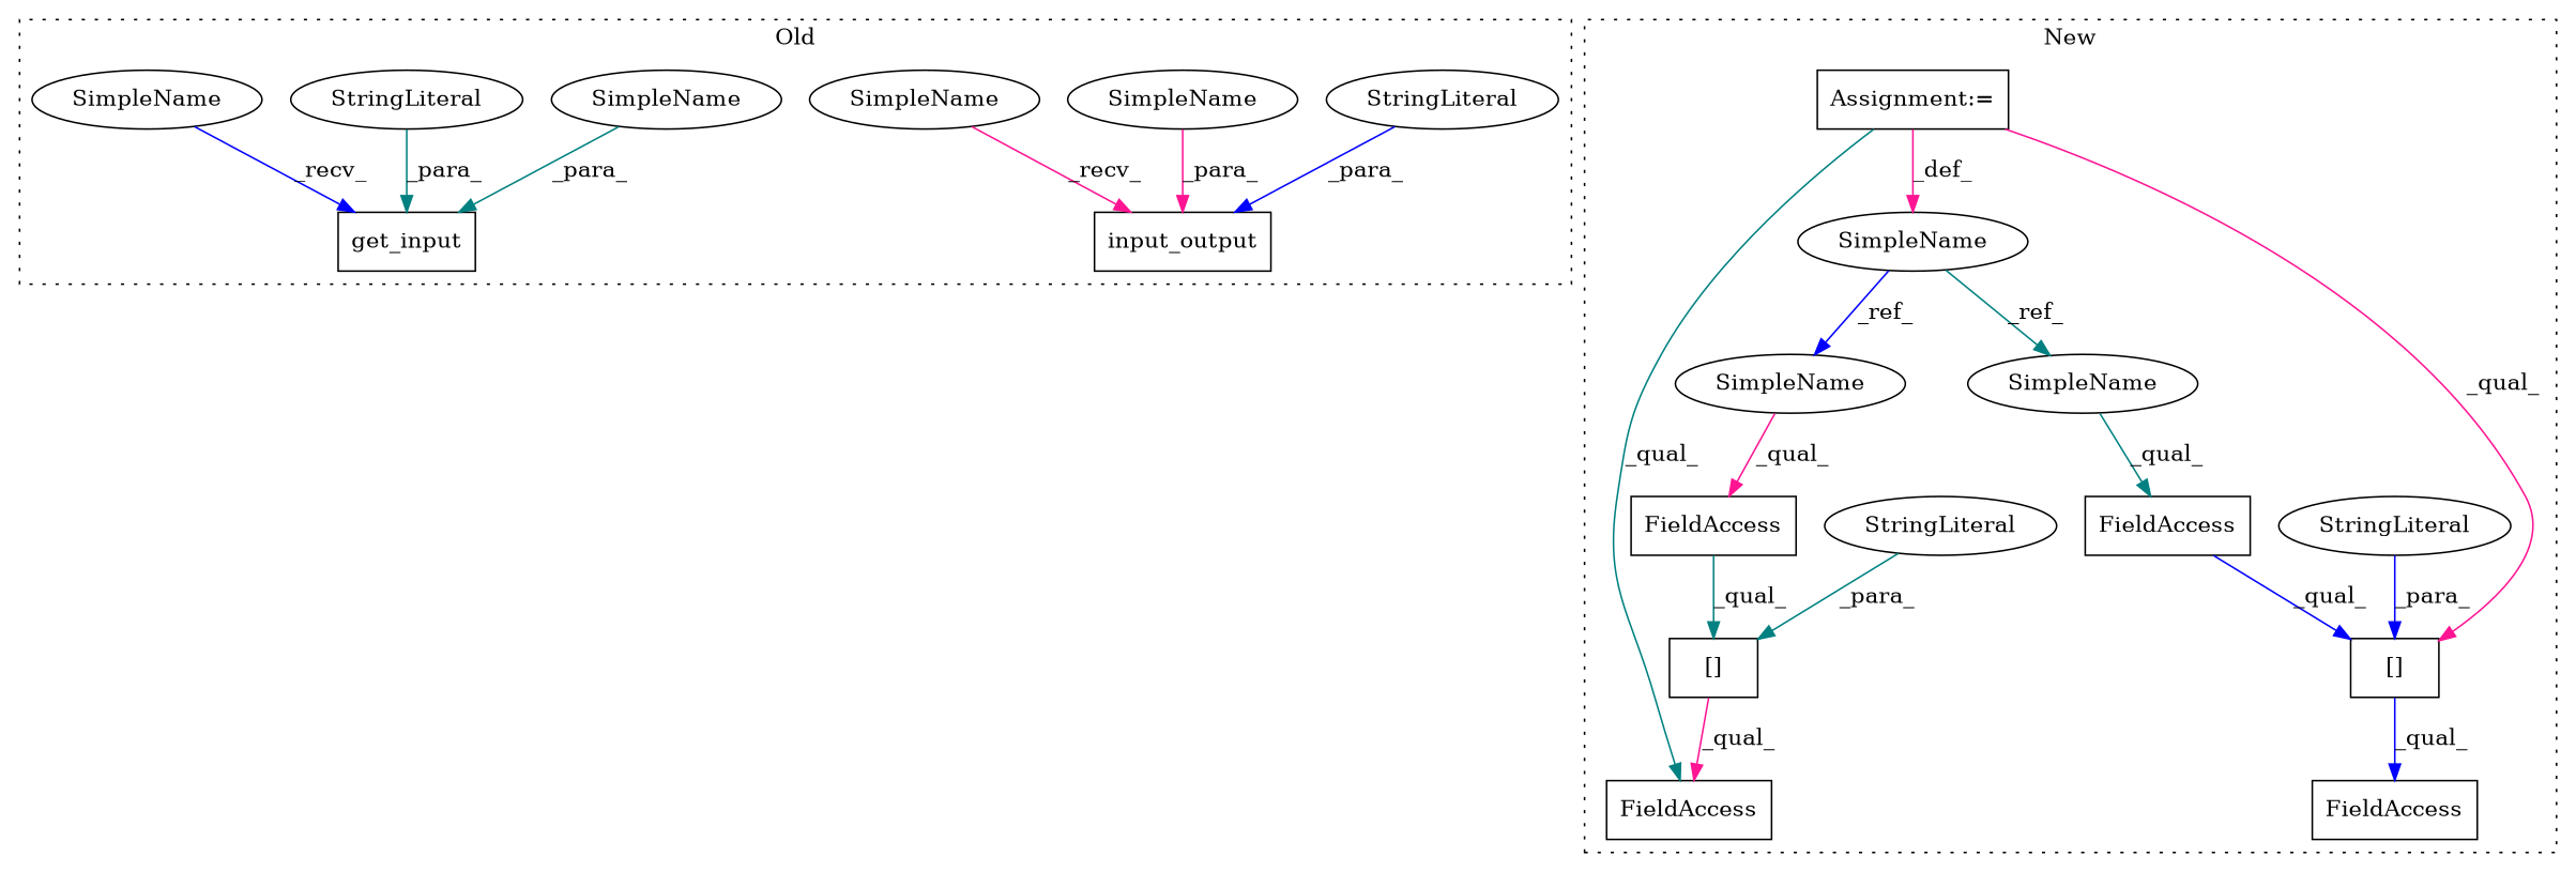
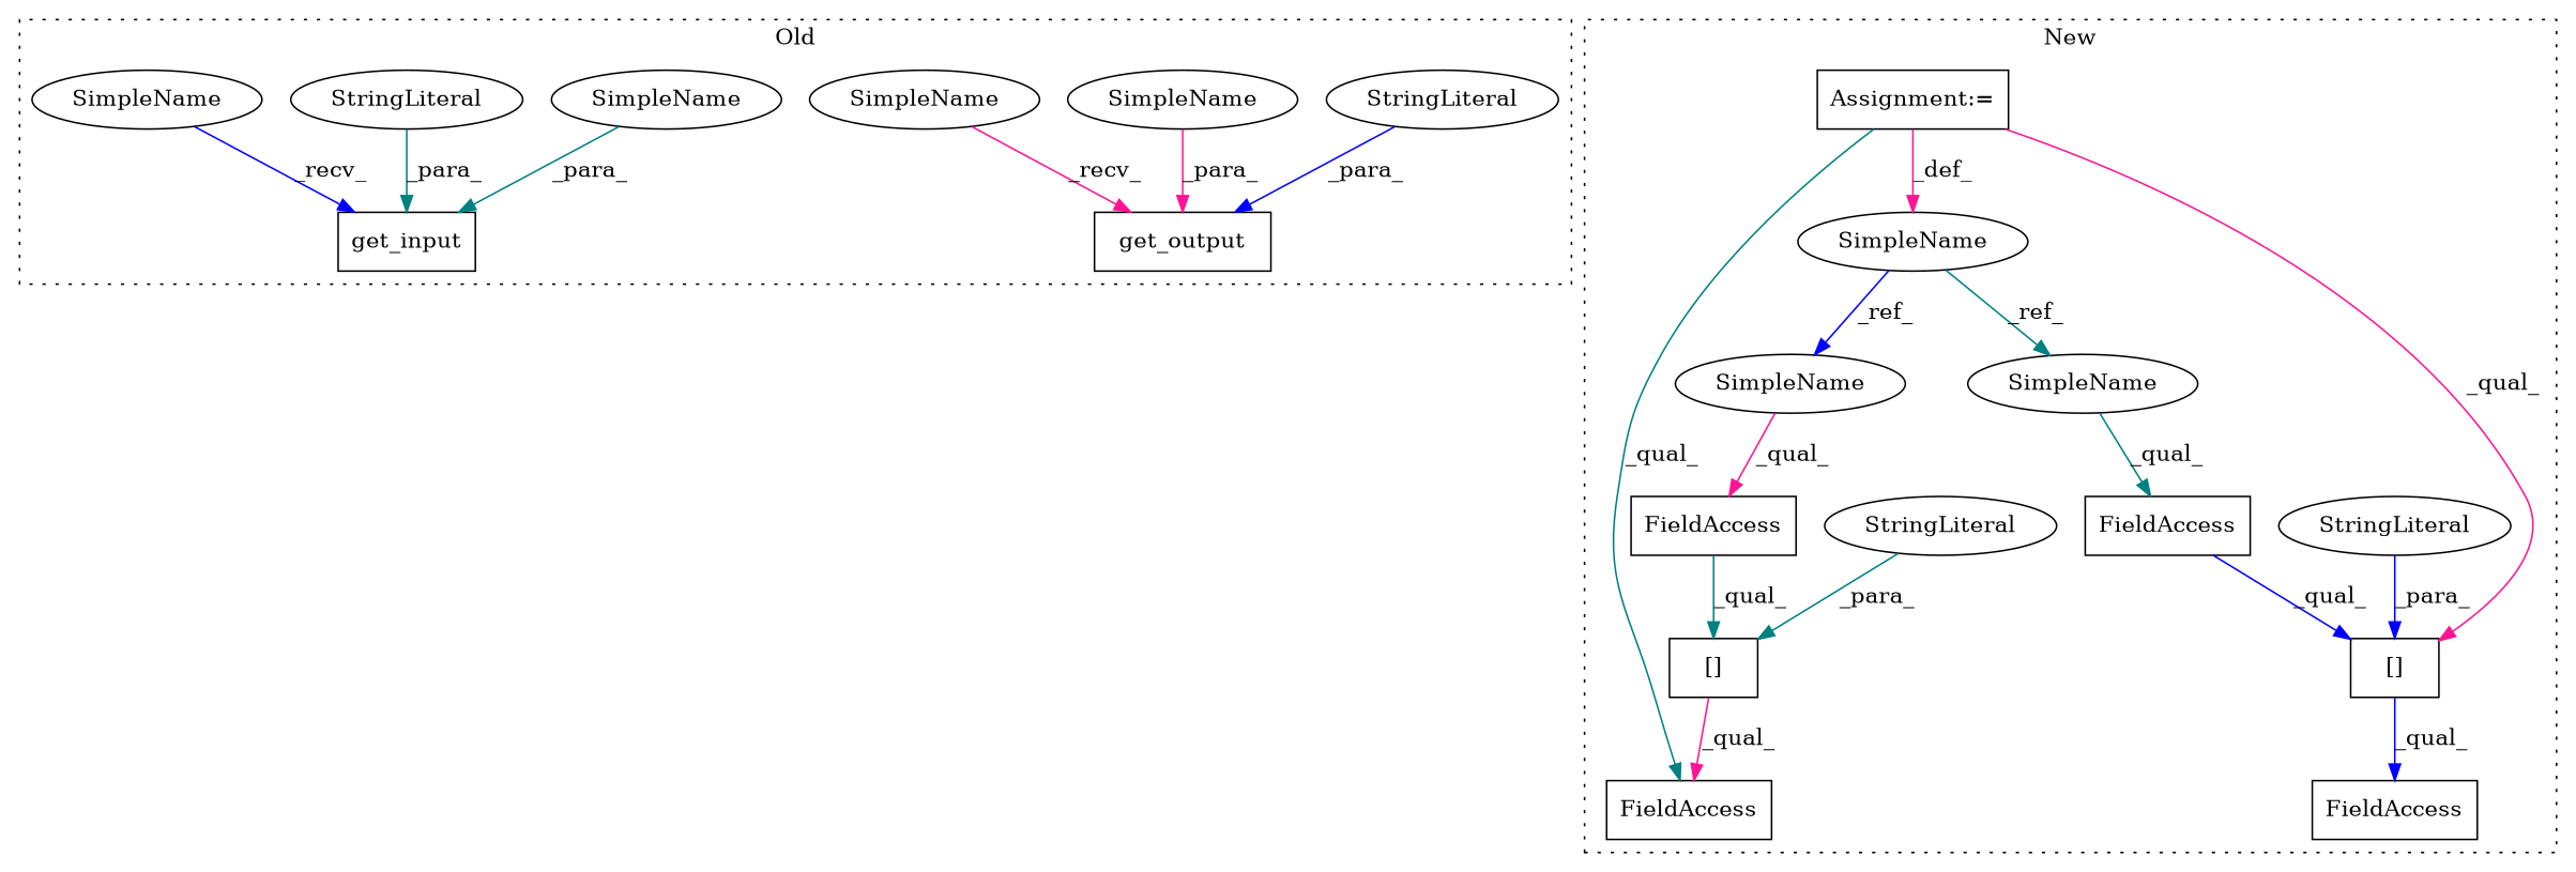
  digraph {
    node [a=42 l=2 s=1980 shape=ellipse]
    edge [color=teal]
-   n1 [a=32 l="11,1" label=input_output s="1979,1996" shape=box]
+   n1 [a=32 l="11,1" label=get_output s="1979,1996" shape=box]
    n2 [a=32 l="10,1" label=get_input s="1883,1899" shape=box]
    n3 [a=45 l=3 label=StringLiteral s=1993]
    n4 [a=45 l=3 label=StringLiteral s=1896]
    n5 [label=SimpleName s=1990]
    n6 [label=SimpleName s=1893]
    n7 [l=4 label=SimpleName s=1878]
    n8 [l=4 label=SimpleName s=1974]
    n9 [a=2 l="11,1" label="[]" s="1980,1994" shape=box]
    n10 [a=22 l=10 label=FieldAccess shape=box]
    n11 [label=SimpleName s=1714]
    n12 [a=22 l=9 label=FieldAccess s=1935 shape=box]
    n13 [a=2 l="10,1" label="[]" s="1935,1948" shape=box]
    n14 [a=22 l=19 label=FieldAccess s=1935 shape=box]
    n15 [a=22 l=20 label=FieldAccess shape=box]
    n16 [a=7 label="Assignment:=" s=1714 shape=box]
    n17 [a=45 l=3 label=StringLiteral s=1945]
    n18 [a=45 l=3 label=StringLiteral s=1991]
    n19 [label=SimpleName]
    n20 [label=SimpleName s=1935]
    subgraph cluster_1 {
      label=Old
      style=dotted
      n1
      n2
      n3
      n4
      n5
      n6
      n7
      n8
    }
    subgraph cluster_2 {
      label=New
      style=dotted
      n9
      n10
      n11
      n12
      n13
      n14
      n15
      n16
      n17
      n18
      n19
      n20
    }
    n3 -> n1 [label=_para_ color=blue]
    n4 -> n2 [label=_para_]
    n5 -> n1 [label=_para_ color=deeppink]
    n6 -> n2 [label=_para_]
    n7 -> n2 [label=_recv_ color=blue]
    n8 -> n1 [label=_recv_ color=deeppink]
    n9 -> n15 [label=_qual_ color=deeppink]
    n10 -> n9 [label=_qual_]
    n11 -> n19 [label=_ref_ color=blue]
    n11 -> n20 [label=_ref_]
    n12 -> n13 [label=_qual_ color=blue]
    n13 -> n14 [label=_qual_ color=blue]
    n16 -> n11 [label=_def_ color=deeppink]
    n16 -> n13 [label=_qual_ color=deeppink]
    n16 -> n15 [label=_qual_]
    n17 -> n13 [label=_para_ color=blue]
    n18 -> n9 [label=_para_]
    n19 -> n10 [label=_qual_ color=deeppink]
    n20 -> n12 [label=_qual_]
  }
